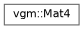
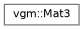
  digraph {
    rankdir=LR
-   n1 [color=grey40 fillcolor=white fontname=Helvetica fontsize=10 height=0.2 label="vgm::Mat4" shape=box style=filled width=0.4]
+   n1 [color=grey40 fillcolor=white fontname=Helvetica fontsize=10 height=0.2 label="vgm::Mat3" shape=box style=filled width=0.4]
  }
